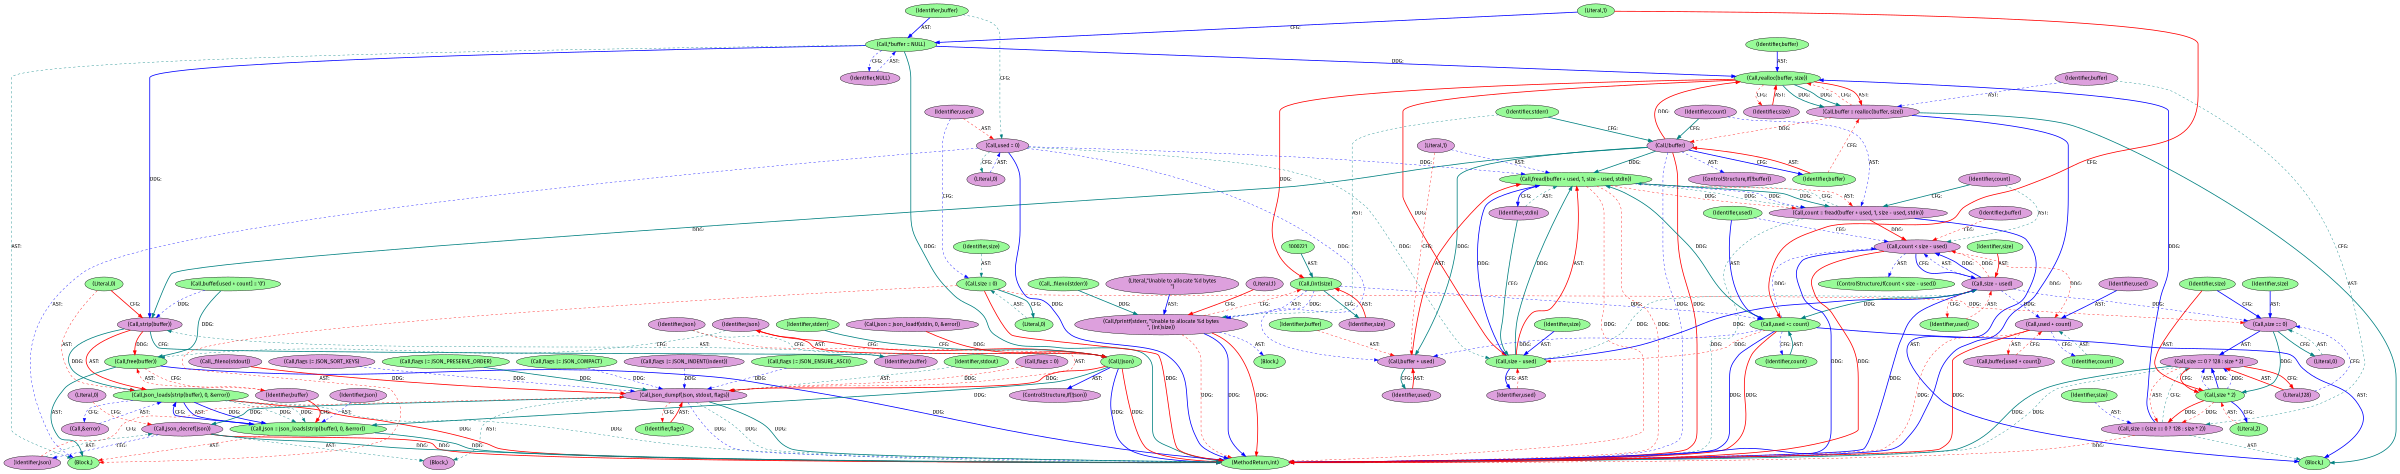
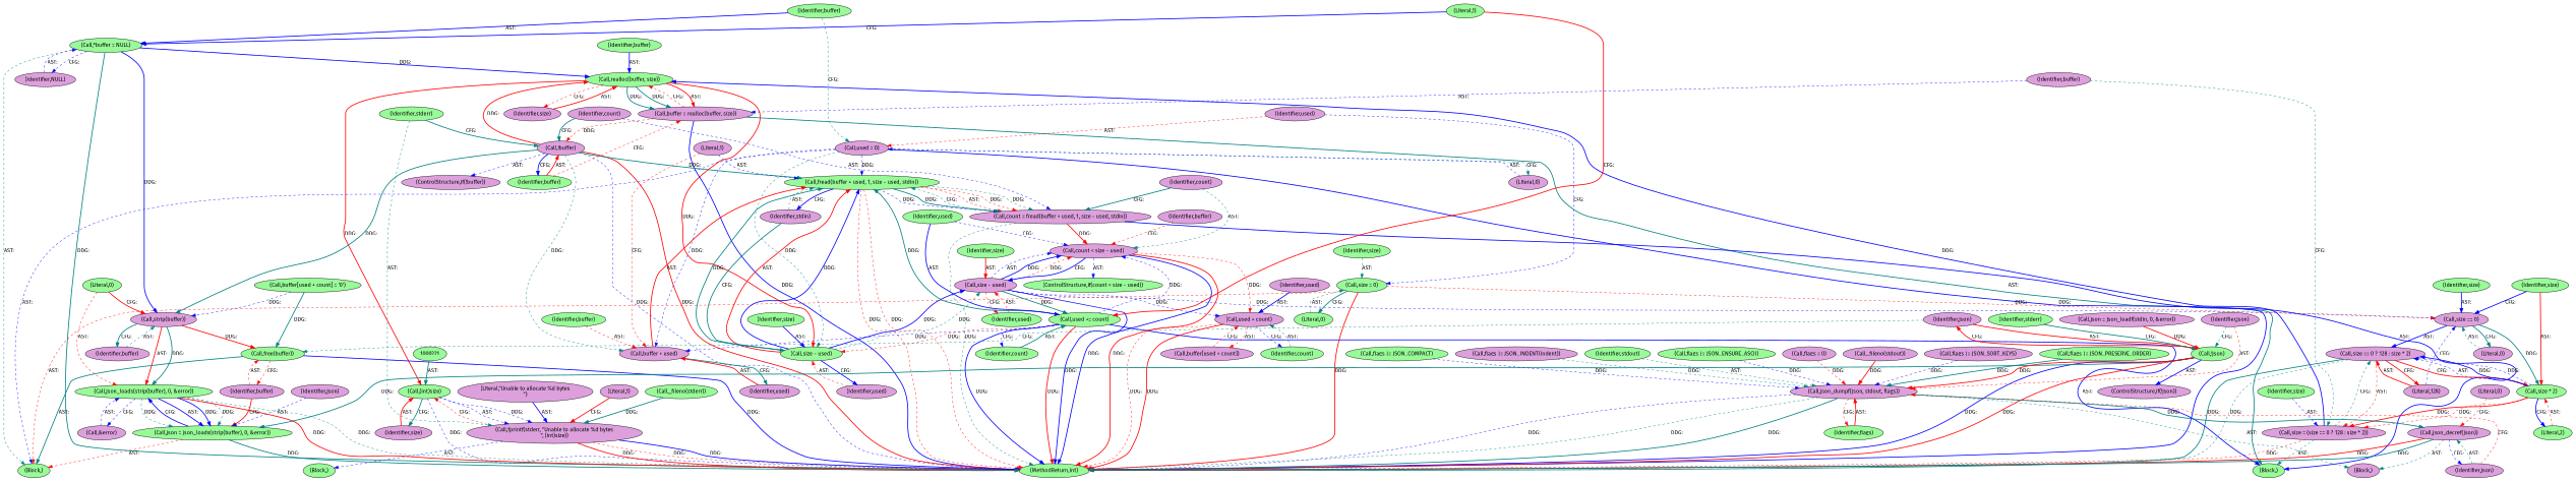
  digraph {
    fontname="Fira Sans"
    node [fillcolor=plum fontname="Fira Sans" style=filled]
    edge [color=red fontname="Fira Sans" style=bold]
    n1 [fillcolor=palegreen label="(Call,realloc(buffer, size))"]
    n2 [label="(Call,buffer = realloc(buffer, size))"]
    n3 [fillcolor=palegreen label="(Call,size - used)"]
    n4 [fillcolor=palegreen label="(Call,(int)size)"]
    n5 [label="(Identifier,size)"]
    n6 [fillcolor=palegreen label="(MethodReturn,int)"]
    n7 [label="(Call,!buffer)"]
    n8 [fillcolor=palegreen label="(Block,)"]
    n9 [fillcolor=palegreen label="(Call,fread(buffer + used, 1, size - used, stdin))"]
    n10 [label="(Call,size - used)"]
    n11 [label="(Identifier,used)"]
    n12 [label="(Call,fprintf(stderr, \"Unable to allocate %d bytes\n\", (int)size))"]
    n13 [label="(Identifier,size)"]
    n14 [fillcolor=palegreen label="(Call,*buffer = NULL)"]
    n15 [label="(Call,strip(buffer))"]
    n16 [fillcolor=palegreen label="(Block,)"]
    n17 [label="(Identifier,NULL)"]
    n18 [fillcolor=palegreen label="(Call,json_loads(strip(buffer), 0, &error))"]
    n19 [fillcolor=palegreen label="(Call,free(buffer))"]
    n20 [label="(Identifier,buffer)"]
    n21 [label="(Call,buffer + used)"]
    n22 [fillcolor=palegreen label="(Identifier,buffer)"]
    n23 [label="(ControlStructure,if(!buffer))"]
    n24 [label="(Call,count = fread(buffer + used, 1, size - used, stdin))"]
    n25 [label="(Identifier,stdin)"]
    n26 [label="(Identifier,used)"]
    n27 [label="(Call,size = (size == 0 ? 128 : size * 2))"]
    n28 [label="(Call,size == 0 ? 128 : size * 2)"]
    n29 [fillcolor=palegreen label="(Call,size * 2)"]
    n30 [label="(Literal,128)"]
    n31 [fillcolor=palegreen label="(Literal,2)"]
    n32 [label="(Call,size == 0)"]
    n33 [label="(Literal,0)"]
    n34 [fillcolor=palegreen label="(Call,used += count)"]
    n35 [label="(Call,count < size - used)"]
    n36 [label="(Call,used + count)"]
    n37 [fillcolor=palegreen label="(Identifier,used)"]
    n38 [fillcolor=palegreen label="(Identifier,count)"]
    n39 [fillcolor=palegreen label="(ControlStructure,if(count < size - used))"]
    n40 [fillcolor=palegreen label="(Identifier,count)"]
    n41 [label="(Call,buffer[used + count])"]
    n42 [label="(Call,used = 0)"]
    n43 [label="(Literal,0)"]
    n44 [fillcolor=palegreen label="(Call,size = 0)"]
    n45 [fillcolor=palegreen label="(Literal,0)"]
    n46 [fillcolor=palegreen label="(Block,)"]
    n47 [fillcolor=palegreen label="(Call,json = json_loads(strip(buffer), 0, &error))"]
    n48 [label="(Call,&error)"]
    n49 [label="(Identifier,buffer)"]
    n50 [fillcolor=palegreen label="(Call,!json)"]
    n51 [label="(Call,json_dumpf(json, stdout, flags))"]
    n52 [label="(ControlStructure,if(!json))"]
    n53 [label="(Identifier,json)"]
    n54 [label="(Call,json_decref(json))"]
    n55 [fillcolor=palegreen label="(Identifier,flags)"]
    n56 [label="(Block,)"]
    n57 [label="(Identifier,json)"]
    n58 [fillcolor=palegreen label="(Identifier,size)"]
    n59 [label="(Identifier,buffer)"]
    n60 [fillcolor=palegreen label="(Identifier,stdout)"]
    n61 [fillcolor=palegreen label="(Call,flags |= JSON_ENSURE_ASCII)"]
    n62 [fillcolor=palegreen label="(Literal,0)"]
    n63 [fillcolor=palegreen label="(Identifier,buffer)"]
    n64 [fillcolor=palegreen label="(Identifier,stderr)"]
    n65 [label="(Literal,\"Unable to allocate %d bytes\n\")"]
    n66 [fillcolor=palegreen label="(Identifier,size)"]
    n67 [label="(Identifier,count)"]
    n68 [fillcolor=palegreen label="(Identifier,size)"]
    n69 [label="(Identifier,count)"]
    n70 [label="(Identifier,buffer)"]
    n71 [fillcolor=palegreen label="(Call,buffer[used + count] = '\0')"]
    n72 [fillcolor=palegreen label="(Identifier,size)"]
    n73 [label="(Identifier,json)"]
    n74 [label="(Identifier,json)"]
    n75 [label="(Call,json = json_loadf(stdin, 0, &error))"]
    n76 [fillcolor=palegreen label="(Identifier,size)"]
    n77 [label="(Literal,0)"]
    n78 [label="(Identifier,used)"]
    n79 [label="(Call,flags = 0)"]
    n80 [fillcolor=palegreen label="(Identifier,used)"]
    n81 [fillcolor=palegreen label="(Identifier,stderr)"]
    n82 [label="(Call,_fileno(stdout))"]
    n83 [fillcolor=palegreen label="(Literal,1)"]
    n84 [label="(Identifier,used)"]
    n85 [fillcolor=palegreen label="(Identifier,buffer)"]
    n86 [label="(Call,flags |= JSON_SORT_KEYS)"]
    n87 [label="(Literal,1)"]
    n88 [fillcolor=palegreen label="(Call,_fileno(stderr))"]
    n89 [fillcolor=palegreen label="(Identifier,size)"]
    n90 [fillcolor=palegreen label="(Call,flags |= JSON_PRESERVE_ORDER)"]
    n91 [label="(Literal,1)"]
    n92 [fillcolor=palegreen label="(Call,flags |= JSON_COMPACT)"]
    n93 [label="(Call,flags |= JSON_INDENT(indent))"]
    n94 [fillcolor=palegreen label="(Identifier,buffer)"]
    1000221 [fillcolor=palegreen]
    n1 -> n2 [label="AST: "]
    n1 -> n2 [color=teal label="DDG: "]
    n1 -> n2 [color=teal label="DDG: "]
    n1 -> n3 [label="DDG: "]
    n1 -> n4 [label="DDG: "]
    n1 -> n5 [label="CFG: " style=dashed]
    n2 -> n1 [label="CFG: " style=dashed]
    n2 -> n6 [color=blue label="DDG: "]
    n2 -> n7 [label="DDG: " style=dashed]
    n2 -> n8 [color=teal label="AST: "]
    n3 -> n9 [label="AST: "]
    n3 -> n9 [color=blue label="DDG: "]
    n3 -> n9 [color=teal label="DDG: "]
    n3 -> n10 [color=blue label="DDG: "]
    n3 -> n10 [color=teal label="DDG: " style=dashed]
    n3 -> n11 [color=blue label="CFG: "]
-   n4 -> n34 [color=blue label="DDG: " style=dashed]
+   n4 -> n6 [color=blue label="DDG: " style=dashed]
    n4 -> n12 [color=blue label="AST: " style=dashed]
    n4 -> n12 [color=blue label="DDG: " style=dashed]
    n4 -> n13 [color=teal label="CFG: "]
    n5 -> n1 [label="AST: "]
    n7 -> n1 [label="DDG: "]
    n7 -> n6 [label="DDG: "]
    n7 -> n6 [color=blue label="DDG: " style=dashed]
    n7 -> n9 [color=teal label="DDG: "]
    n7 -> n15 [color=teal label="DDG: "]
-   n7 -> n21 [color=teal label="DDG: "]
+   n7 -> n21 [color=teal label="DDG: " style=dashed]
    n7 -> n22 [color=blue label="CFG: "]
    n7 -> n23 [color=blue label="AST: " style=dashed]
    n9 -> n6 [label="DDG: " style=dashed]
    n9 -> n6 [label="DDG: " style=dashed]
    n9 -> n24 [label="AST: " style=dashed]
    n9 -> n24 [label="DDG: " style=dashed]
    n9 -> n24 [color=teal label="DDG: " style=dashed]
    n9 -> n24 [color=blue label="DDG: " style=dashed]
    n9 -> n24 [color=teal label="DDG: "]
    n9 -> n25 [color=blue label="CFG: "]
    n10 -> n6 [color=blue label="DDG: "]
    n10 -> n32 [color=blue label="DDG: " style=dashed]
    n10 -> n34 [color=teal label="DDG: "]
    n10 -> n35 [color=blue label="AST: " style=dashed]
    n10 -> n35 [color=blue label="DDG: "]
    n10 -> n35 [label="DDG: " style=dashed]
    n10 -> n36 [color=blue label="DDG: " style=dashed]
    n10 -> n37 [label="CFG: " style=dashed]
    n11 -> n3 [label="AST: " style=dashed]
    n12 -> n4 [label="CFG: " style=dashed]
    n12 -> n6 [label="DDG: " style=dashed]
    n12 -> n6 [color=blue label="DDG: "]
    n12 -> n6 [label="DDG: "]
    n12 -> n46 [color=blue label="AST: " style=dashed]
    n13 -> n4 [label="AST: "]
    n14 -> n1 [color=blue label="DDG: "]
    n14 -> n6 [color=teal label="DDG: "]
    n14 -> n15 [color=blue label="DDG: "]
    n14 -> n16 [color=teal label="AST: " style=dashed]
    n14 -> n17 [color=blue label="CFG: " style=dashed]
    n15 -> n18 [label="AST: "]
    n15 -> n18 [color=teal label="DDG: "]
    n15 -> n19 [label="DDG: "]
    n15 -> n20 [color=teal label="CFG: "]
    n17 -> n14 [color=blue label="AST: " style=dashed]
    n18 -> n6 [label="DDG: "]
    n18 -> n6 [color=teal label="DDG: " style=dashed]
    n18 -> n47 [color=blue label="AST: "]
    n18 -> n47 [color=blue label="DDG: "]
    n18 -> n47 [color=teal label="DDG: " style=dashed]
    n18 -> n47 [color=teal label="DDG: " style=dashed]
    n18 -> n48 [color=blue label="CFG: " style=dashed]
    n19 -> n6 [color=blue label="DDG: "]
    n19 -> n16 [color=teal label="AST: "]
    n19 -> n49 [label="CFG: " style=dashed]
    n20 -> n15 [color=teal label="AST: " style=dashed]
    n21 -> n9 [label="AST: "]
    n21 -> n26 [color=teal label="CFG: "]
    n22 -> n2 [label="CFG: " style=dashed]
    n22 -> n7 [label="AST: "]
    n24 -> n6 [color=teal label="DDG: " style=dashed]
    n24 -> n8 [color=blue label="AST: "]
    n24 -> n9 [color=teal label="CFG: " style=dashed]
    n24 -> n35 [label="DDG: "]
    n25 -> n3 [color=teal label="CFG: "]
    n25 -> n9 [color=teal label="AST: " style=dashed]
    n26 -> n21 [label="AST: "]
    n27 -> n1 [color=blue label="DDG: "]
    n27 -> n6 [label="DDG: " style=dashed]
    n27 -> n8 [color=teal label="AST: " style=dashed]
    n27 -> n28 [color=teal label="CFG: " style=dashed]
    n28 -> n6 [color=teal label="DDG: "]
    n28 -> n6 [color=teal label="DDG: " style=dashed]
    n28 -> n27 [label="AST: " style=dashed]
    n28 -> n29 [label="CFG: "]
    n28 -> n30 [label="CFG: "]
    n29 -> n27 [label="DDG: "]
    n29 -> n27 [label="DDG: " style=dashed]
    n29 -> n28 [color=blue label="AST: " style=dashed]
    n29 -> n28 [color=blue label="DDG: "]
    n29 -> n28 [color=blue label="DDG: " style=dashed]
    n29 -> n31 [color=blue label="CFG: "]
    n30 -> n28 [label="AST: "]
    n30 -> n32 [color=blue label="CFG: " style=dashed]
    n31 -> n29 [label="AST: " style=dashed]
    n32 -> n28 [color=blue label="AST: "]
    n32 -> n29 [color=teal label="DDG: "]
    n32 -> n33 [color=teal label="CFG: "]
    n33 -> n32 [color=teal label="AST: " style=dashed]
    n34 -> n3 [label="DDG: " style=dashed]
    n34 -> n6 [color=blue label="DDG: "]
    n34 -> n6 [label="DDG: "]
    n34 -> n8 [color=blue label="AST: "]
    n34 -> n9 [color=teal label="DDG: "]
    n34 -> n21 [color=blue label="DDG: " style=dashed]
    n34 -> n35 [color=blue label="DDG: " style=dashed]
    n34 -> n38 [color=blue label="CFG: " style=dashed]
    n35 -> n6 [color=blue label="DDG: "]
    n35 -> n6 [label="DDG: "]
    n35 -> n10 [color=blue label="CFG: "]
    n35 -> n36 [label="DDG: " style=dashed]
    n35 -> n39 [color=blue label="AST: " style=dashed]
    n36 -> n6 [label="DDG: " style=dashed]
    n36 -> n6 [label="DDG: "]
    n36 -> n40 [color=blue label="CFG: " style=dashed]
    n36 -> n41 [label="AST: " style=dashed]
    n37 -> n10 [label="AST: " style=dashed]
    n38 -> n34 [color=teal label="AST: "]
    n40 -> n36 [color=teal label="AST: " style=dashed]
    n41 -> n36 [label="CFG: " style=dashed]
    n42 -> n3 [color=teal label="DDG: " style=dashed]
    n42 -> n6 [color=blue label="DDG: "]
    n42 -> n9 [color=blue label="DDG: " style=dashed]
    n42 -> n16 [color=blue label="AST: " style=dashed]
    n42 -> n21 [color=blue label="DDG: " style=dashed]
    n42 -> n43 [color=teal label="CFG: " style=dashed]
    n43 -> n42 [color=blue label="AST: " style=dashed]
    n44 -> n6 [label="DDG: "]
    n44 -> n16 [label="AST: " style=dashed]
    n44 -> n32 [label="DDG: " style=dashed]
    n44 -> n45 [color=teal label="CFG: "]
    n45 -> n44 [color=teal label="AST: " style=dashed]
    n47 -> n6 [color=teal label="DDG: "]
    n47 -> n16 [label="AST: " style=dashed]
    n47 -> n18 [color=blue label="CFG: "]
    n48 -> n18 [color=blue label="AST: " style=dashed]
    n49 -> n19 [label="AST: " style=dashed]
    n49 -> n47 [label="CFG: "]
    n50 -> n6 [color=blue label="DDG: "]
    n50 -> n6 [label="DDG: "]
    n50 -> n47 [color=teal label="DDG: "]
    n50 -> n51 [label="DDG: "]
    n50 -> n52 [color=blue label="AST: "]
    n50 -> n53 [label="CFG: "]
    n51 -> n6 [color=blue label="DDG: " style=dashed]
    n51 -> n6 [color=teal label="DDG: " style=dashed]
    n51 -> n6 [color=teal label="DDG: "]
    n51 -> n54 [color=teal label="DDG: "]
    n51 -> n55 [label="CFG: " style=dashed]
    n51 -> n56 [color=teal label="AST: " style=dashed]
    n53 -> n19 [color=teal label="CFG: " style=dashed]
    n53 -> n50 [label="AST: "]
    n54 -> n6 [label="DDG: "]
    n54 -> n6 [color=teal label="DDG: "]
    n54 -> n56 [color=teal label="AST: " style=dashed]
    n54 -> n57 [color=blue label="CFG: " style=dashed]
    n55 -> n51 [label="AST: "]
    n57 -> n51 [label="CFG: " style=dashed]
    n57 -> n54 [color=teal label="AST: " style=dashed]
    n58 -> n29 [label="AST: "]
    n58 -> n32 [color=blue label="CFG: "]
    n59 -> n2 [color=blue label="AST: " style=dashed]
    n59 -> n27 [color=teal label="CFG: " style=dashed]
    n60 -> n51 [color=teal label="AST: " style=dashed]
    n61 -> n51 [color=blue label="DDG: " style=dashed]
    n62 -> n15 [label="CFG: "]
    n62 -> n18 [label="AST: " style=dashed]
    n63 -> n1 [color=blue label="AST: "]
    n64 -> n50 [color=teal label="CFG: "]
    n65 -> n12 [color=blue label="AST: "]
    n66 -> n27 [color=blue label="AST: " style=dashed]
    n67 -> n24 [color=teal label="CFG: "]
    n67 -> n35 [color=teal label="AST: " style=dashed]
    n68 -> n44 [color=teal label="AST: " style=dashed]
    n69 -> n7 [color=teal label="CFG: "]
    n69 -> n24 [color=blue label="AST: " style=dashed]
    n70 -> n35 [label="CFG: " style=dashed]
    n71 -> n15 [color=blue label="DDG: " style=dashed]
    n71 -> n19 [color=teal label="DDG: "]
    n72 -> n3 [color=blue label="AST: "]
    n73 -> n47 [color=blue label="AST: " style=dashed]
    n74 -> n50 [color=teal label="CFG: " style=dashed]
    n74 -> n51 [label="AST: " style=dashed]
    n75 -> n50 [label="DDG: "]
    n76 -> n10 [label="AST: "]
    n77 -> n54 [label="CFG: " style=dashed]
    n78 -> n42 [label="AST: " style=dashed]
    n78 -> n44 [color=blue label="CFG: " style=dashed]
    n79 -> n51 [label="DDG: " style=dashed]
    n80 -> n34 [color=blue label="AST: "]
    n80 -> n35 [color=blue label="CFG: " style=dashed]
    n81 -> n7 [color=teal label="CFG: "]
    n81 -> n12 [color=teal label="AST: " style=dashed]
    n82 -> n51 [label="DDG: "]
    n83 -> n14 [color=blue label="CFG: "]
    n83 -> n34 [label="CFG: "]
    n84 -> n36 [color=blue label="AST: "]
    n85 -> n14 [color=blue label="AST: "]
    n85 -> n42 [color=teal label="CFG: " style=dashed]
    n86 -> n51 [color=blue label="DDG: " style=dashed]
    n87 -> n12 [label="CFG: "]
    n88 -> n12 [color=teal label="DDG: "]
    n89 -> n32 [color=blue label="AST: "]
    n90 -> n51 [color=teal label="DDG: "]
    n91 -> n9 [color=blue label="AST: " style=dashed]
    n91 -> n21 [label="CFG: " style=dashed]
    n92 -> n51 [color=blue label="DDG: " style=dashed]
-   n93 -> n51 [color=blue label="DDG: " style=dashed]
+   n93 -> n51 [color=teal label="DDG: " style=dashed]
    n94 -> n21 [label="AST: " style=dashed]
    1000221 -> n4 [color=teal label="AST: "]
  }
